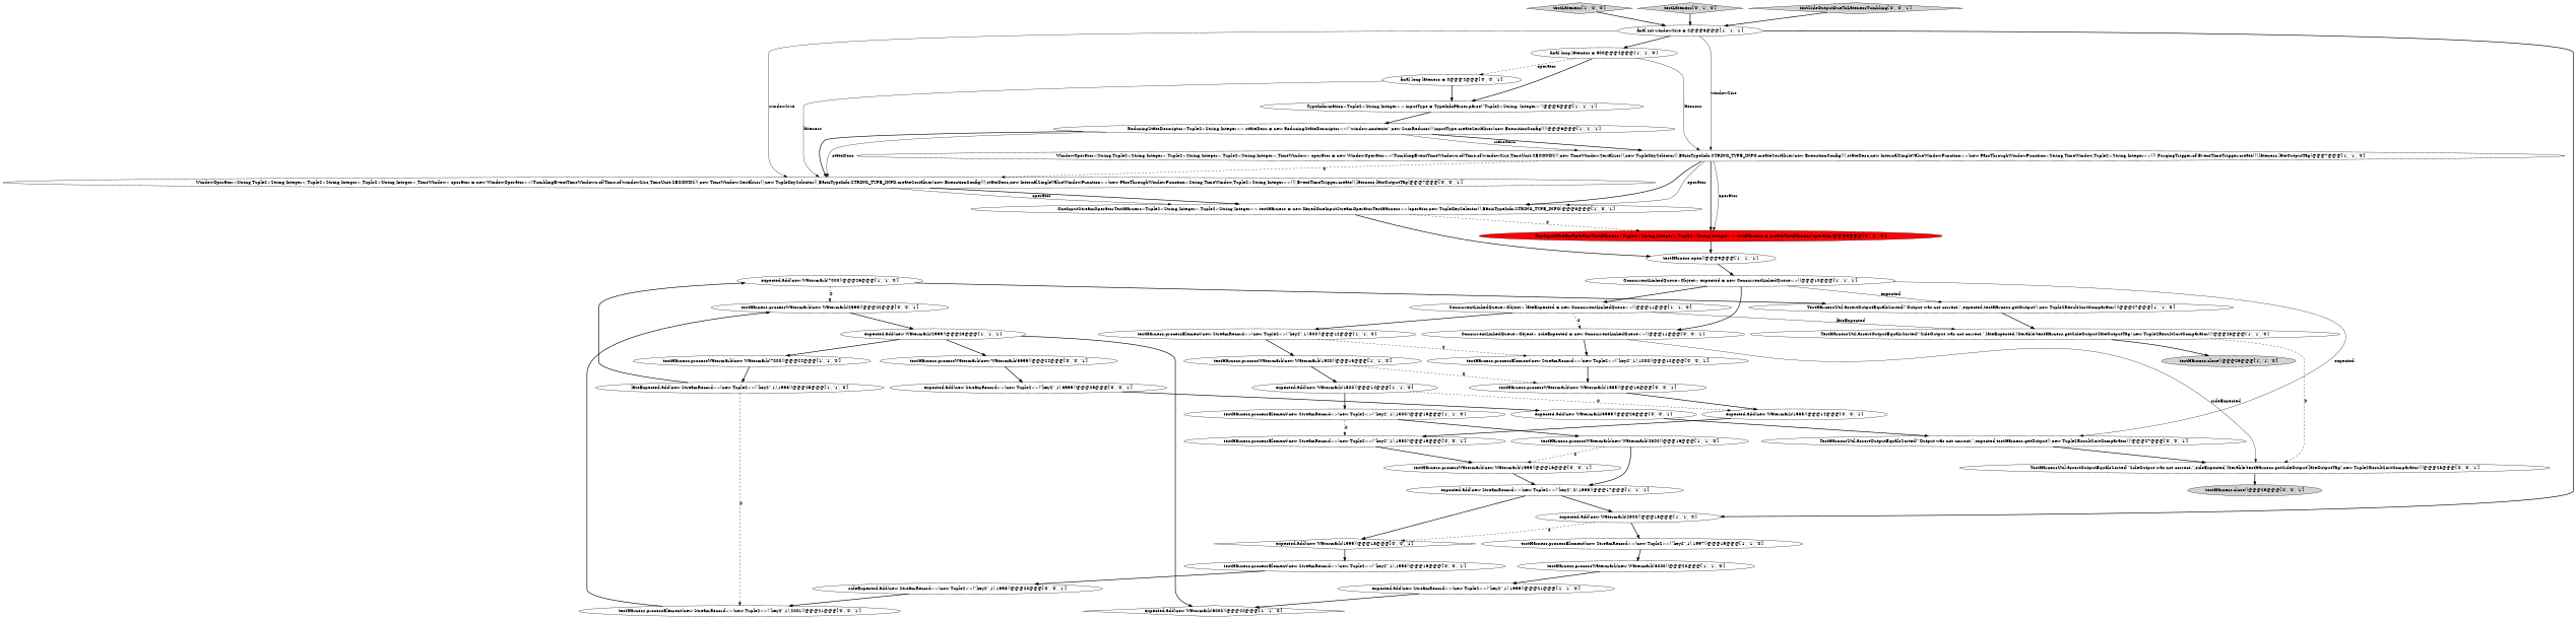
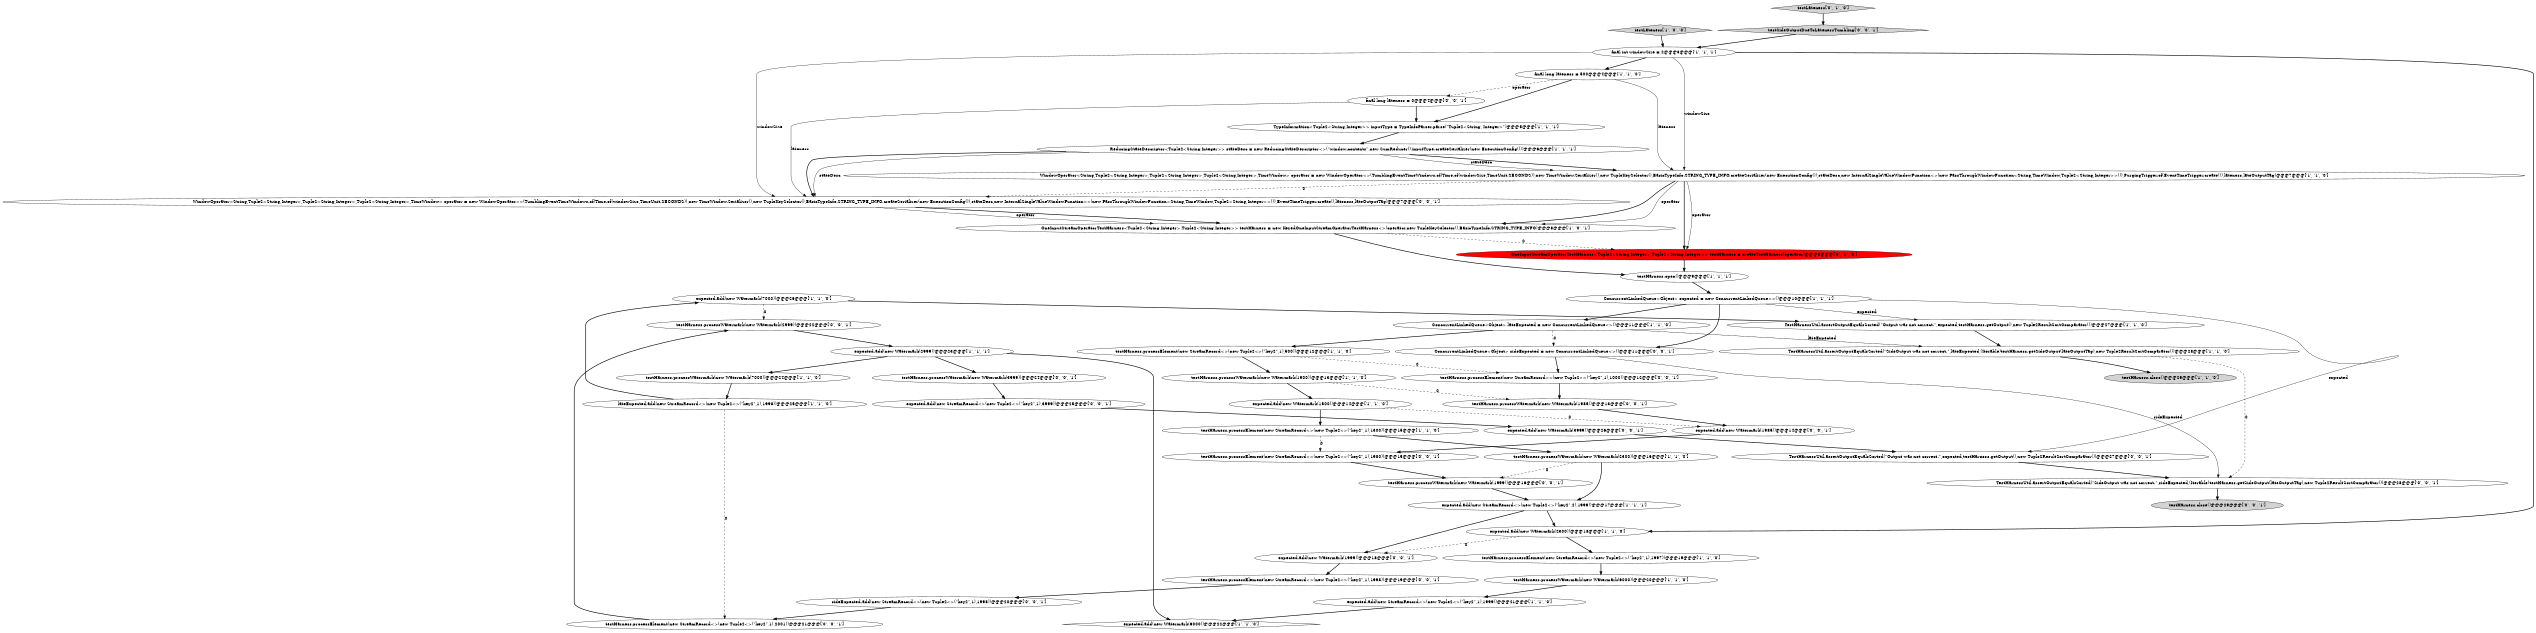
  digraph {
    fontname="DejaVu Serif"
    node [fillcolor=white fontname="DejaVu Serif" shape=ellipse style=filled]
    edge [fontname="DejaVu Serif" style=bold]
    n1 [label="expected.add(new Watermark(7000))@@@26@@@['1', '1', '0']"]
    n2 [label="testHarness.processWatermark(new Watermark(2999))@@@22@@@['0', '0', '1']"]
    n3 [label="TestHarnessUtil.assertOutputEqualsSorted(\"Output was not correct.\",expected,testHarness.getOutput(),new Tuple2ResultSortComparator())@@@27@@@['1', '1', '0']"]
    n4 [label="expected.add(new Watermark(2999))@@@23@@@['1', '1', '1']"]
    n5 [label="TestHarnessUtil.assertOutputEqualsSorted(\"SideOutput was not correct.\",lateExpected,(Iterable)testHarness.getSideOutput(lateOutputTag),new Tuple2ResultSortComparator())@@@28@@@['1', '1', '0']"]
    n6 [label="WindowOperator<String,Tuple2<String,Integer>,Tuple2<String,Integer>,Tuple2<String,Integer>,TimeWindow> operator = new WindowOperator<>(TumblingEventTimeWindows.of(Time.of(windowSize,TimeUnit.SECONDS)),new TimeWindow.Serializer(),new TupleKeySelector(),BasicTypeInfo.STRING_TYPE_INFO.createSerializer(new ExecutionConfig()),stateDesc,new InternalSingleValueWindowFunction<>(new PassThroughWindowFunction<String,TimeWindow,Tuple2<String,Integer>>()),PurgingTrigger.of(EventTimeTrigger.create()),lateness,lateOutputTag)@@@7@@@['1', '1', '0']"]
    n7 [label="WindowOperator<String,Tuple2<String,Integer>,Tuple2<String,Integer>,Tuple2<String,Integer>,TimeWindow> operator = new WindowOperator<>(TumblingEventTimeWindows.of(Time.of(windowSize,TimeUnit.SECONDS)),new TimeWindow.Serializer(),new TupleKeySelector(),BasicTypeInfo.STRING_TYPE_INFO.createSerializer(new ExecutionConfig()),stateDesc,new InternalSingleValueWindowFunction<>(new PassThroughWindowFunction<String,TimeWindow,Tuple2<String,Integer>>()),EventTimeTrigger.create(),lateness,lateOutputTag)@@@7@@@['0', '0', '1']"]
    n8 [fillcolor=red label="OneInputStreamOperatorTestHarness<Tuple2<String,Integer>,Tuple2<String,Integer>> testHarness = createTestHarness(operator)@@@8@@@['0', '1', '0']"]
    n9 [label="OneInputStreamOperatorTestHarness<Tuple2<String,Integer>,Tuple2<String,Integer>> testHarness = new KeyedOneInputStreamOperatorTestHarness<>(operator,new TupleKeySelector(),BasicTypeInfo.STRING_TYPE_INFO)@@@8@@@['1', '0', '1']"]
    n10 [label="testHarness.open()@@@9@@@['1', '1', '1']"]
    n11 [label="ReducingStateDescriptor<Tuple2<String,Integer>> stateDesc = new ReducingStateDescriptor<>(\"window-contents\",new SumReducer(),inputType.createSerializer(new ExecutionConfig()))@@@6@@@['1', '1', '1']"]
    n12 [label="final int windowSize = 2@@@3@@@['1', '1', '1']"]
    n13 [label="final long lateness = 500@@@4@@@['1', '1', '0']"]
    n14 [label="expected.add(new Watermark(2300))@@@18@@@['1', '1', '0']"]
    n15 [label="final long lateness = 0@@@4@@@['0', '0', '1']"]
    n16 [label="TypeInformation<Tuple2<String,Integer>> inputType = TypeInfoParser.parse(\"Tuple2<String, Integer>\")@@@5@@@['1', '1', '1']"]
    n17 [label="expected.add(new StreamRecord<>(new Tuple2<>(\"key2\",1),3999))@@@25@@@['0', '0', '1']"]
    n18 [label="expected.add(new Watermark(3999))@@@26@@@['0', '0', '1']"]
    n19 [label="TestHarnessUtil.assertOutputEqualsSorted(\"Output was not correct.\",expected,testHarness.getOutput(),new Tuple2ResultSortComparator())@@@27@@@['0', '0', '1']"]
    n20 [fillcolor=lightgray label="testLateness['1', '0', '0']" shape=diamond]
    n21 [fillcolor=lightgray label="testLateness['0', '1', '0']" shape=diamond]
    n22 [label="testHarness.processWatermark(new Watermark(3999))@@@24@@@['0', '0', '1']"]
    n23 [label="testHarness.processWatermark(new Watermark(2300))@@@16@@@['1', '1', '0']"]
    n24 [label="testHarness.processWatermark(new Watermark(1999))@@@16@@@['0', '0', '1']"]
    n25 [label="expected.add(new StreamRecord<>(new Tuple2<>(\"key2\",2),1999))@@@17@@@['1', '1', '1']"]
-   n26 [label="expected.add(new Watermark(1999))@@@18@@@['0', '0', '1']" shape=diamond]
+   n26 [label="expected.add(new Watermark(1999))@@@18@@@['0', '0', '1']"]
    n27 [label="testHarness.processWatermark(new Watermark(7000))@@@24@@@['1', '1', '0']"]
    n28 [label="lateExpected.add(new StreamRecord<>(new Tuple2<>(\"key2\",1),1998))@@@25@@@['1', '1', '0']"]
    n29 [label="testHarness.processElement(new StreamRecord<>(new Tuple2<>(\"key2\",1),2001))@@@21@@@['0', '0', '1']"]
    n30 [label="testHarness.processElement(new StreamRecord<>(new Tuple2<>(\"key2\",1),1997))@@@19@@@['1', '1', '0']"]
    n31 [label="testHarness.processWatermark(new Watermark(6000))@@@20@@@['1', '1', '0']"]
    n32 [label="expected.add(new StreamRecord<>(new Tuple2<>(\"key2\",1),1999))@@@21@@@['1', '1', '0']"]
    n33 [label="ConcurrentLinkedQueue<Object> expected = new ConcurrentLinkedQueue<>()@@@10@@@['1', '1', '1']"]
    n34 [label="ConcurrentLinkedQueue<Object> sideExpected = new ConcurrentLinkedQueue<>()@@@11@@@['0', '0', '1']"]
    n35 [label="ConcurrentLinkedQueue<Object> lateExpected = new ConcurrentLinkedQueue<>()@@@11@@@['1', '1', '0']"]
    n36 [label="testHarness.processElement(new StreamRecord<>(new Tuple2<>(\"key2\",1),1000))@@@12@@@['0', '0', '1']"]
    n37 [label="TestHarnessUtil.assertOutputEqualsSorted(\"SideOutput was not correct.\",sideExpected,(Iterable)testHarness.getSideOutput(lateOutputTag),new Tuple2ResultSortComparator())@@@28@@@['0', '0', '1']"]
    n38 [label="testHarness.processElement(new StreamRecord<>(new Tuple2<>(\"key2\",1),500))@@@12@@@['1', '1', '0']"]
    n39 [label="expected.add(new Watermark(1500))@@@14@@@['1', '1', '0']"]
    n40 [label="expected.add(new Watermark(1985))@@@14@@@['0', '0', '1']"]
    n41 [label="testHarness.processElement(new StreamRecord<>(new Tuple2<>(\"key2\",1),1300))@@@15@@@['1', '1', '0']"]
    n42 [label="testHarness.processElement(new StreamRecord<>(new Tuple2<>(\"key2\",1),1980))@@@15@@@['0', '0', '1']"]
    n43 [label="expected.add(new Watermark(6000))@@@22@@@['1', '1', '0']" shape=diamond]
    n44 [label="testHarness.processWatermark(new Watermark(1500))@@@13@@@['1', '1', '0']"]
    n45 [label="testHarness.processWatermark(new Watermark(1985))@@@13@@@['0', '0', '1']"]
    n46 [fillcolor=lightgray label="testHarness.close()@@@29@@@['0', '0', '1']"]
    n47 [label="sideExpected.add(new StreamRecord<>(new Tuple2<>(\"key2\",1),1998))@@@20@@@['0', '0', '1']"]
    n48 [fillcolor=lightgray label="testHarness.close()@@@29@@@['1', '1', '0']"]
    n49 [label="testHarness.processElement(new StreamRecord<>(new Tuple2<>(\"key2\",1),1998))@@@19@@@['0', '0', '1']"]
    n50 [fillcolor=lightgray label="testSideOutputDueToLatenessTumbling['0', '0', '1']" shape=diamond]
    n1 -> n2 [label=0 style=dashed]
    n1 -> n3
    n2 -> n4
    n3 -> n5
    n4 -> n22
    n4 -> n27
    n4 -> n43
    n5 -> n37 [label=0 style=dashed]
    n5 -> n48
    n6 -> n7 [label=0 style=dashed]
    n6 -> n8
    n6 -> n8 [label=operator style=solid]
    n6 -> n9 [label=operator style=solid]
    n6 -> n9
    n7 -> n9
    n7 -> n9 [label=operator style=solid]
    n8 -> n10
    n9 -> n8 [label=0 style=dashed]
    n9 -> n10
    n10 -> n33
    n11 -> n6
    n11 -> n6 [label=stateDesc style=solid]
    n11 -> n7
    n11 -> n7 [label=stateDesc style=solid]
    n12 -> n6 [label=windowSize style=solid]
    n12 -> n7 [label=windowSize style=solid]
    n12 -> n13
    n12 -> n14
    n13 -> n6 [label=lateness style=solid]
    n13 -> n15 [label=operator style=dashed]
    n13 -> n16
    n14 -> n26 [label=0 style=dashed]
    n14 -> n30
    n15 -> n7 [label=lateness style=solid]
    n15 -> n16
    n16 -> n11
    n17 -> n18
    n18 -> n19
    n19 -> n37
    n20 -> n12
-   n21 -> n12
+   n21 -> n50
    n22 -> n17
    n23 -> n24 [label=0 style=dashed]
    n23 -> n25
    n24 -> n25
    n25 -> n14
    n25 -> n26
    n26 -> n49
    n27 -> n28
    n28 -> n1
    n28 -> n29 [label=0 style=dashed]
    n29 -> n2
    n30 -> n31
    n31 -> n32
    n32 -> n43
    n33 -> n3 [label=expected style=solid]
    n33 -> n19 [label=expected style=solid]
    n33 -> n34
    n33 -> n35
    n34 -> n36
    n34 -> n37 [label=sideExpected style=solid]
    n35 -> n5 [label=lateExpected style=solid]
    n35 -> n34 [label=0 style=dashed]
    n35 -> n38
    n36 -> n45
    n37 -> n46
    n38 -> n36 [label=0 style=dashed]
    n38 -> n44
    n39 -> n40 [label=0 style=dashed]
    n39 -> n41
    n40 -> n42
    n41 -> n23
    n41 -> n42 [label=0 style=dashed]
    n42 -> n24
    n44 -> n39
    n44 -> n45 [label=0 style=dashed]
    n45 -> n40
    n47 -> n29
    n49 -> n47
    n50 -> n12
  }
